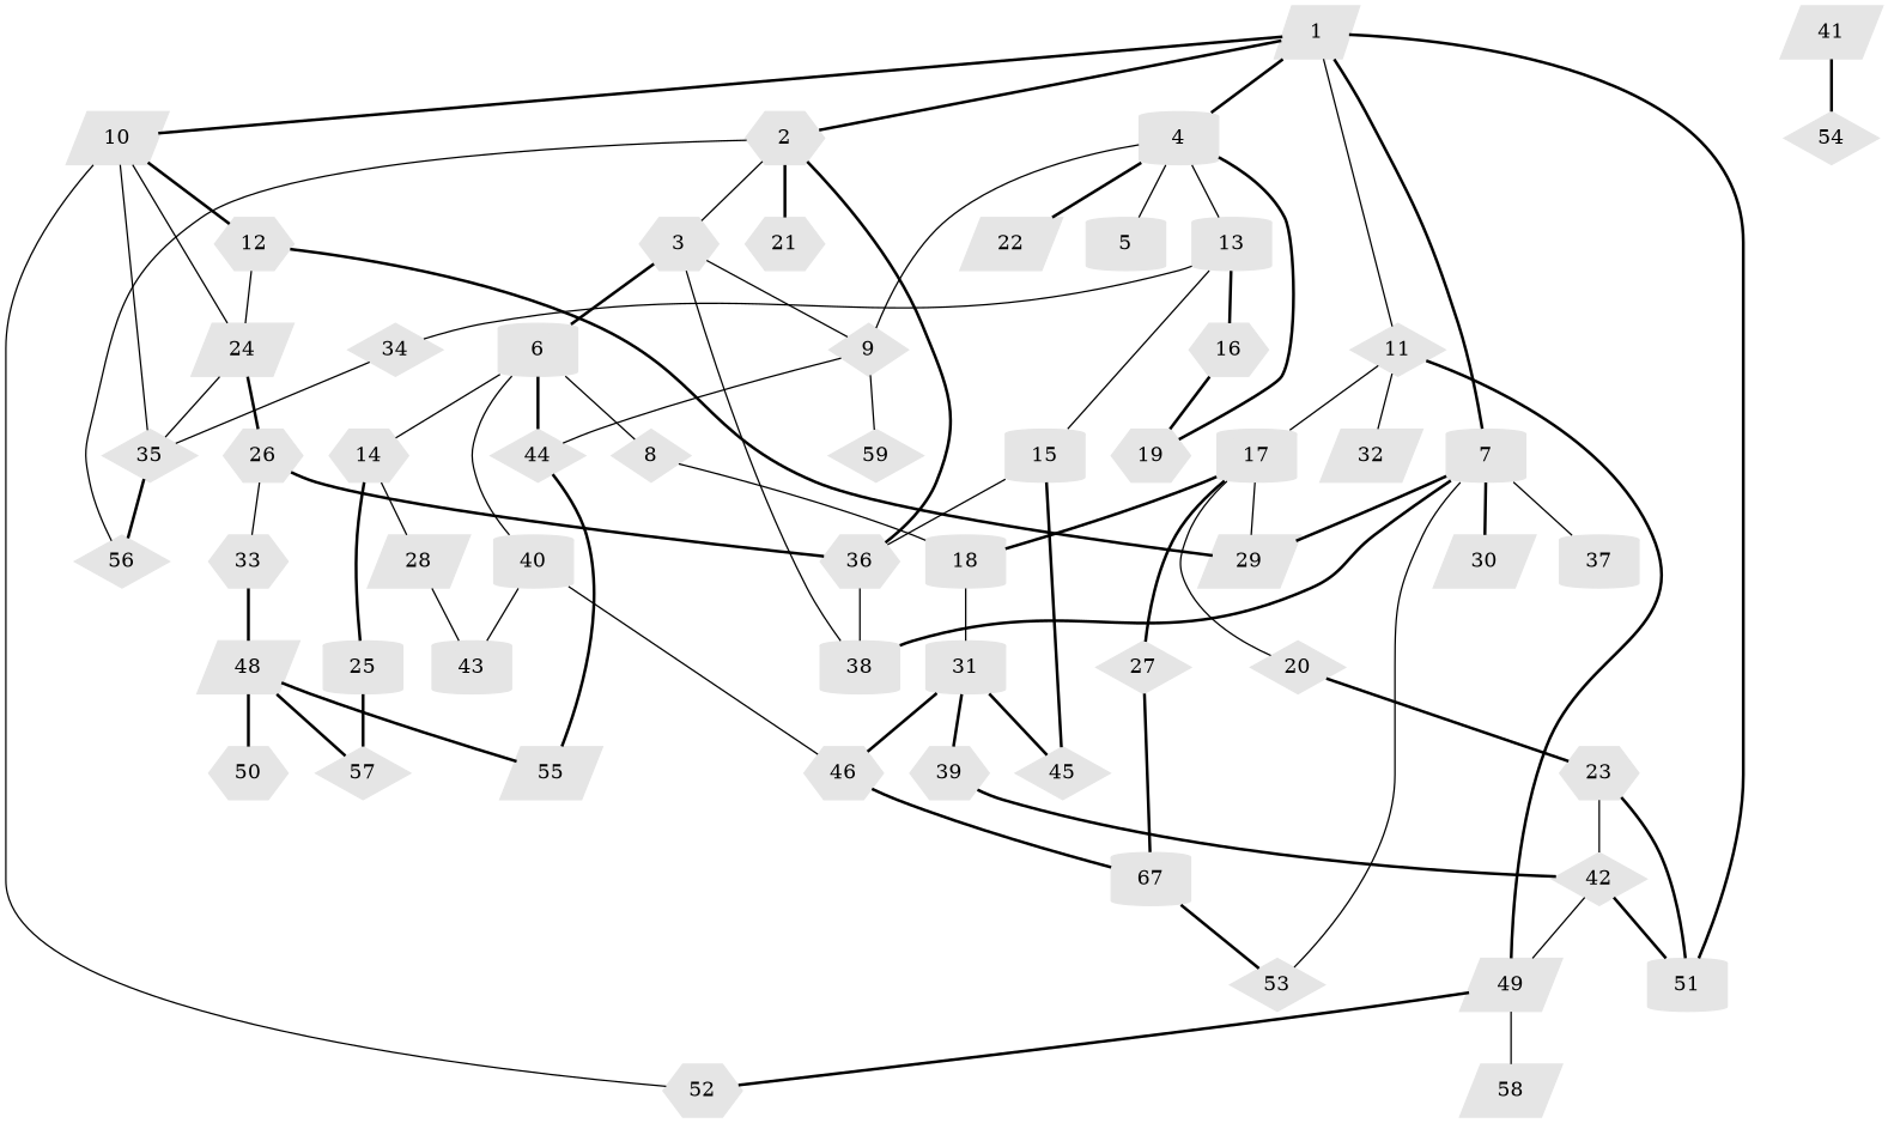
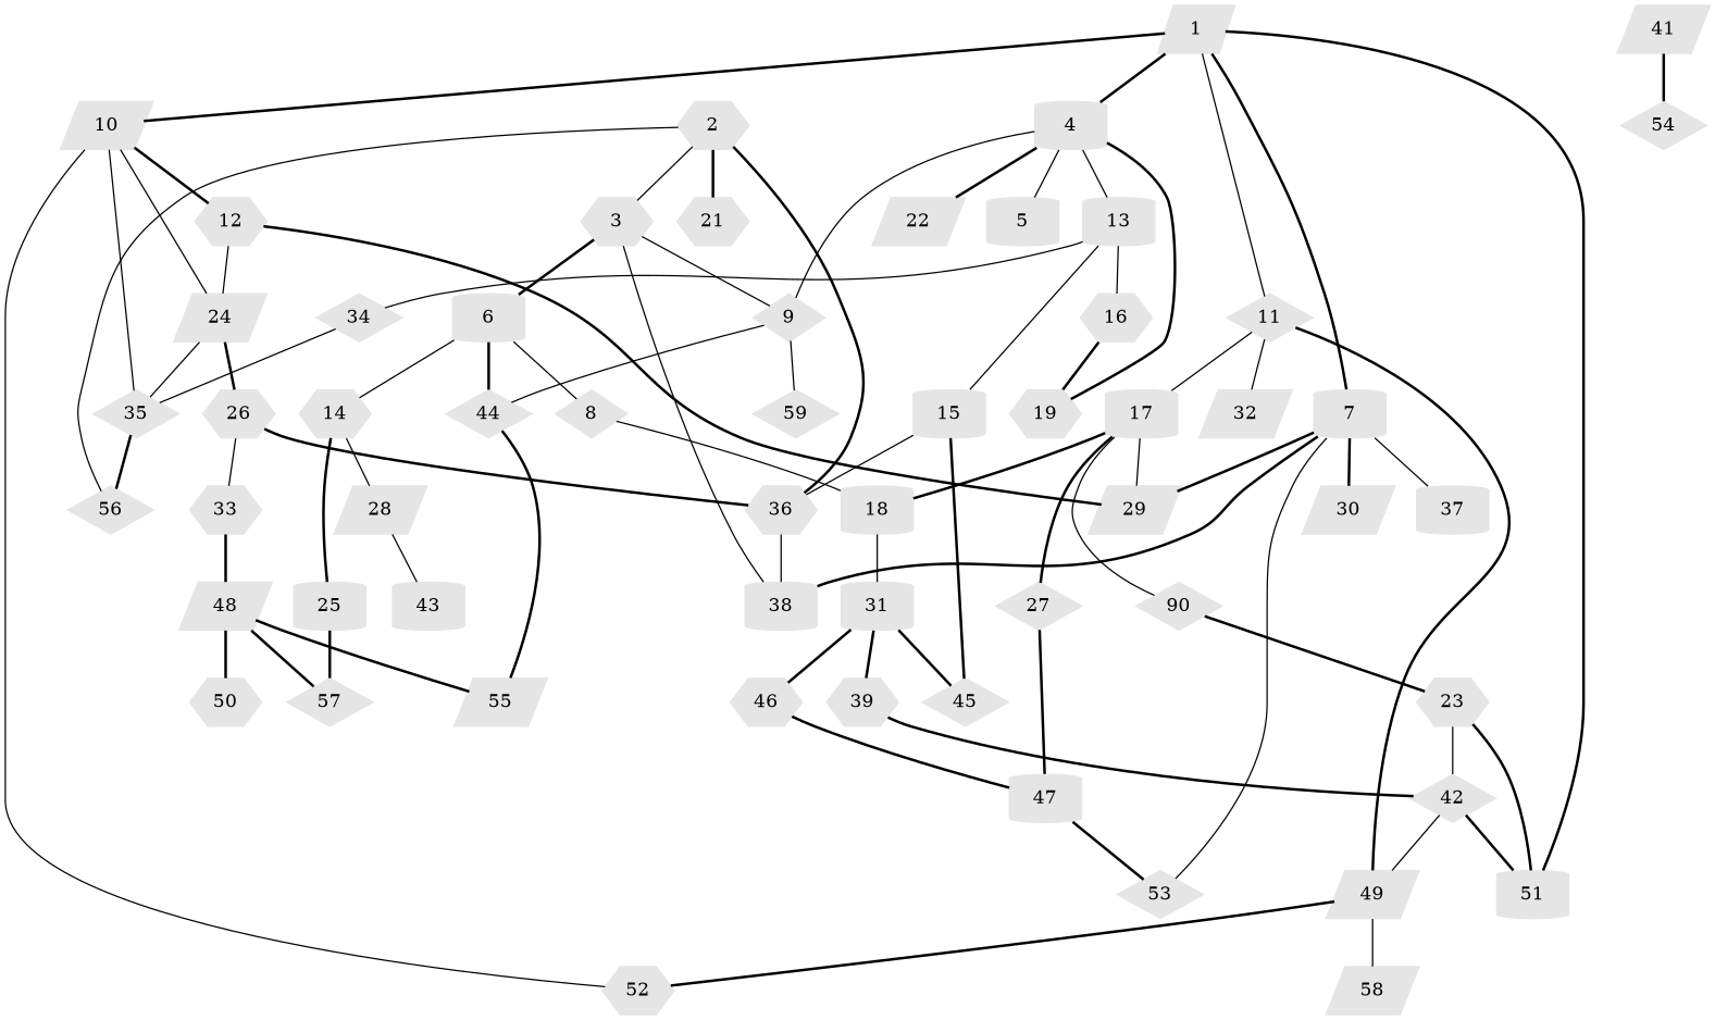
  graph {
    node [color=gray90 shape=cylinder style=filled]
    edge [style=bold]
    1 [shape=parallelogram]
    2 [shape=hexagon]
    4
    7
    10 [shape=parallelogram]
    11 [shape=diamond]
    51
    3 [shape=hexagon]
    21 [shape=hexagon]
    36 [shape=hexagon]
    56 [shape=diamond]
    9 [shape=diamond]
    5
    13
    19 [shape=hexagon]
    22 [shape=parallelogram]
    38
    29 [shape=parallelogram]
    30 [shape=parallelogram]
    37
    53 [shape=diamond]
    12 [shape=hexagon]
    24 [shape=parallelogram]
    52 [shape=hexagon]
    35 [shape=diamond]
    17
    32 [shape=parallelogram]
    49 [shape=parallelogram]
    6
    8 [shape=diamond]
    14 [shape=hexagon]
-   40
    44 [shape=diamond]
    59 [shape=diamond]
    15
    16 [shape=hexagon]
    34 [shape=diamond]
    18
    25
    28 [shape=parallelogram]
    43
    46 [shape=hexagon]
    55 [shape=parallelogram]
    31
    26 [shape=hexagon]
    41 [shape=parallelogram]
    54 [shape=diamond]
-   20 [shape=diamond]
+   20 [shape=diamond label=90]
    27 [shape=diamond]
    58 [shape=parallelogram]
    45 [shape=diamond]
    57 [shape=diamond]
    23 [shape=hexagon]
-   47 [label=67]
+   47
    39 [shape=hexagon]
    42 [shape=diamond]
    33 [shape=hexagon]
    48 [shape=parallelogram]
    50 [shape=hexagon]
-   1 -- 2
    1 -- 4
    1 -- 7
    1 -- 10
    1 -- 11 [style=solid]
    1 -- 51
    2 -- 3 [style=solid]
    2 -- 21
    2 -- 36
    2 -- 56 [style=solid]
    4 -- 9 [style=solid]
    4 -- 5 [style=solid]
    4 -- 13 [style=solid]
    4 -- 19
    4 -- 22
    7 -- 38
    7 -- 29
    7 -- 30
    7 -- 37 [style=solid]
    7 -- 53 [style=solid]
    10 -- 12
    10 -- 24 [style=solid]
    10 -- 52 [style=solid]
    10 -- 35 [style=solid]
    11 -- 17 [style=solid]
    11 -- 32 [style=solid]
    11 -- 49
    3 -- 9 [style=solid]
    3 -- 38 [style=solid]
    3 -- 6
    36 -- 38 [style=solid]
    9 -- 44 [style=solid]
    9 -- 59 [style=solid]
    13 -- 15 [style=solid]
-   13 -- 16
+   13 -- 16 [style=solid]
    13 -- 34 [style=solid]
    12 -- 29
    12 -- 24 [style=solid]
    24 -- 35 [style=solid]
    24 -- 26
    35 -- 56
    17 -- 29 [style=solid]
    17 -- 18
    17 -- 20 [style=solid]
    17 -- 27
    49 -- 52
    49 -- 58 [style=solid]
    6 -- 8 [style=solid]
    6 -- 14 [style=solid]
-   6 -- 40 [style=solid]
    6 -- 44
    8 -- 18 [style=solid]
    14 -- 25
    14 -- 28 [style=solid]
-   40 -- 43 [style=solid]
-   40 -- 46 [style=solid]
    44 -- 55
    15 -- 36 [style=solid]
    15 -- 45
    16 -- 19
    34 -- 35 [style=solid]
    18 -- 31 [style=solid]
    25 -- 57
    28 -- 43 [style=solid]
    46 -- 47
    31 -- 46
    31 -- 45
    31 -- 39
    26 -- 36
    26 -- 33 [style=solid]
    41 -- 54
    20 -- 23
    27 -- 47
    23 -- 51
    23 -- 42 [style=solid]
    47 -- 53
    39 -- 42
    42 -- 51
    42 -- 49 [style=solid]
    33 -- 48
    48 -- 55
    48 -- 57
    48 -- 50
  }
